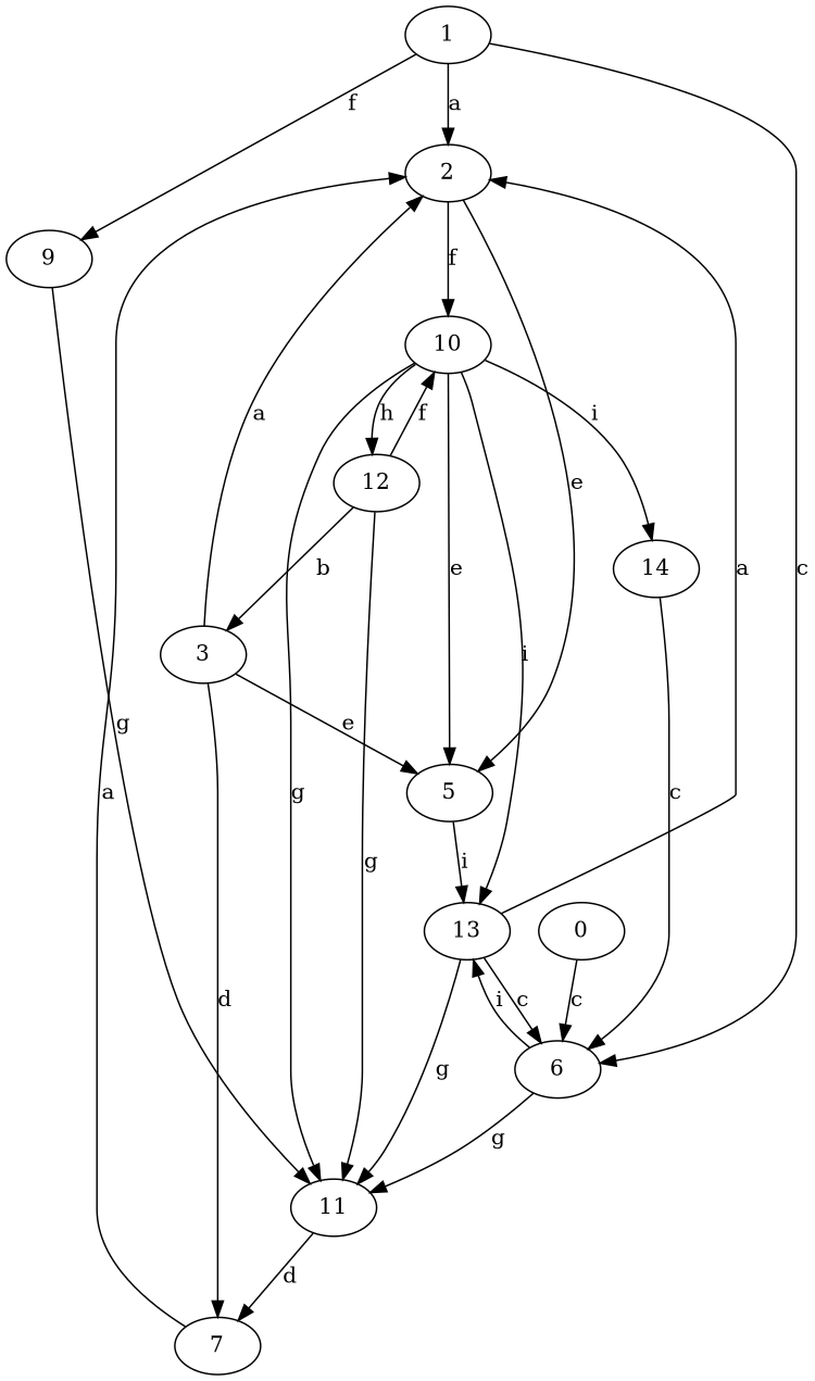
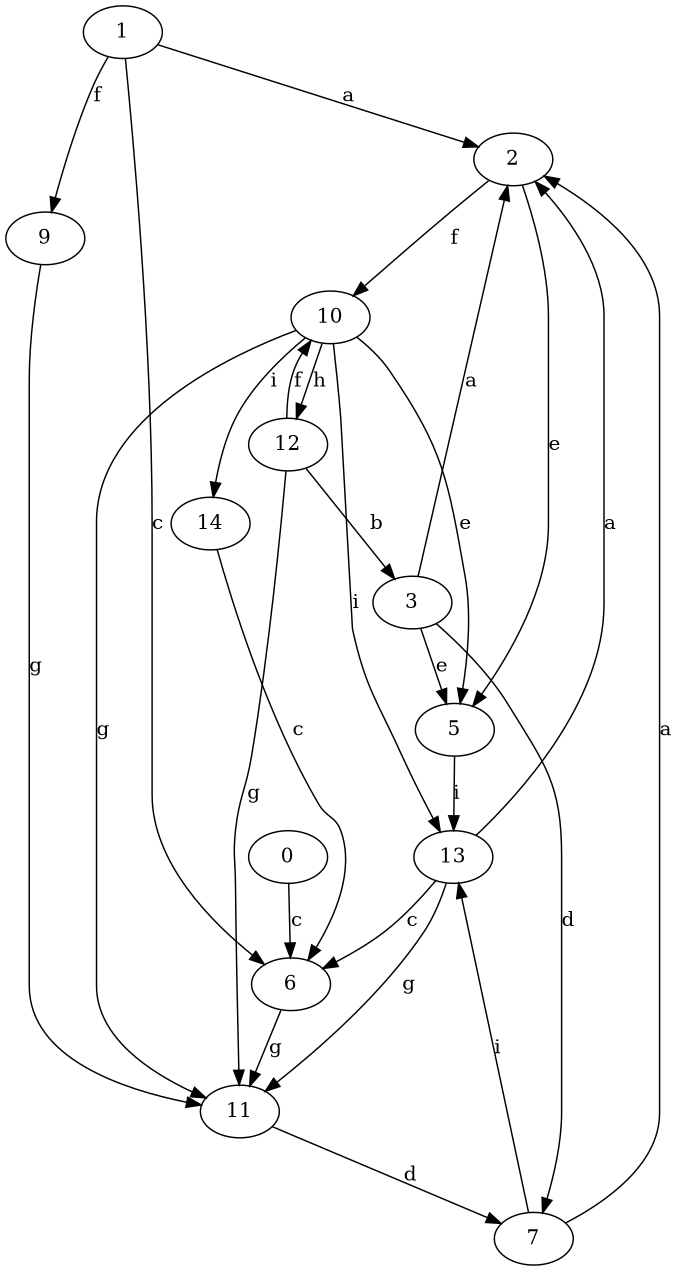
  strict digraph {
    1
    2
    6
    9
    n5 [label=5]
    10
    13
    11
    12
    14
    3
    7
    0
    1 -> 2 [label=a]
    1 -> 6 [label=c]
    1 -> 9 [label=f]
    2 -> n5 [label=e]
    2 -> 10 [label=f]
-   6 -> 13 [label=i]
+   7 -> 13 [label=i]
    6 -> 11 [label=g]
    9 -> 11 [label=g]
    n5 -> 13 [label=i]
    10 -> n5 [label=e]
    10 -> 13 [label=i]
    10 -> 11 [label=g]
    10 -> 12 [label=h]
    10 -> 14 [label=i]
    13 -> 2 [label=a]
    13 -> 6 [label=c]
    13 -> 11 [label=g]
    11 -> 7 [label=d]
    12 -> 10 [label=f]
    12 -> 11 [label=g]
    12 -> 3 [label=b]
    14 -> 6 [label=c]
    3 -> 2 [label=a]
    3 -> n5 [label=e]
    3 -> 7 [label=d]
    7 -> 2 [label=a]
    0 -> 6 [label=c]
  }
